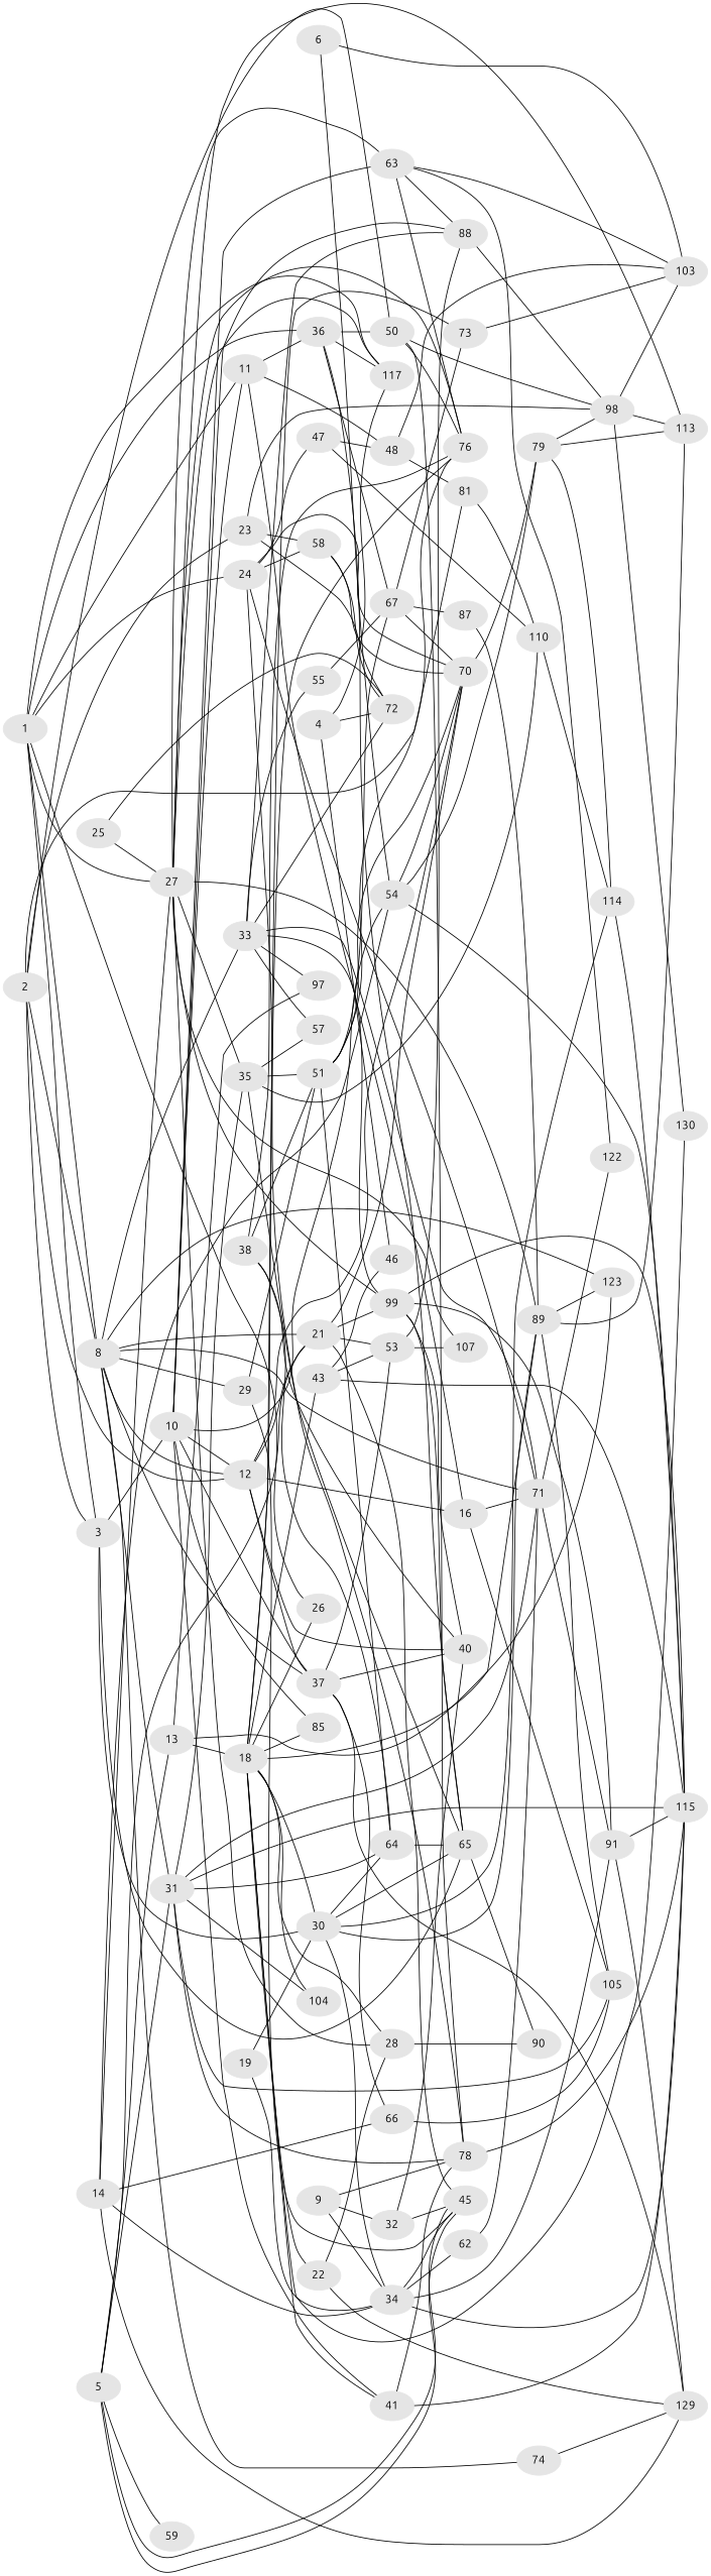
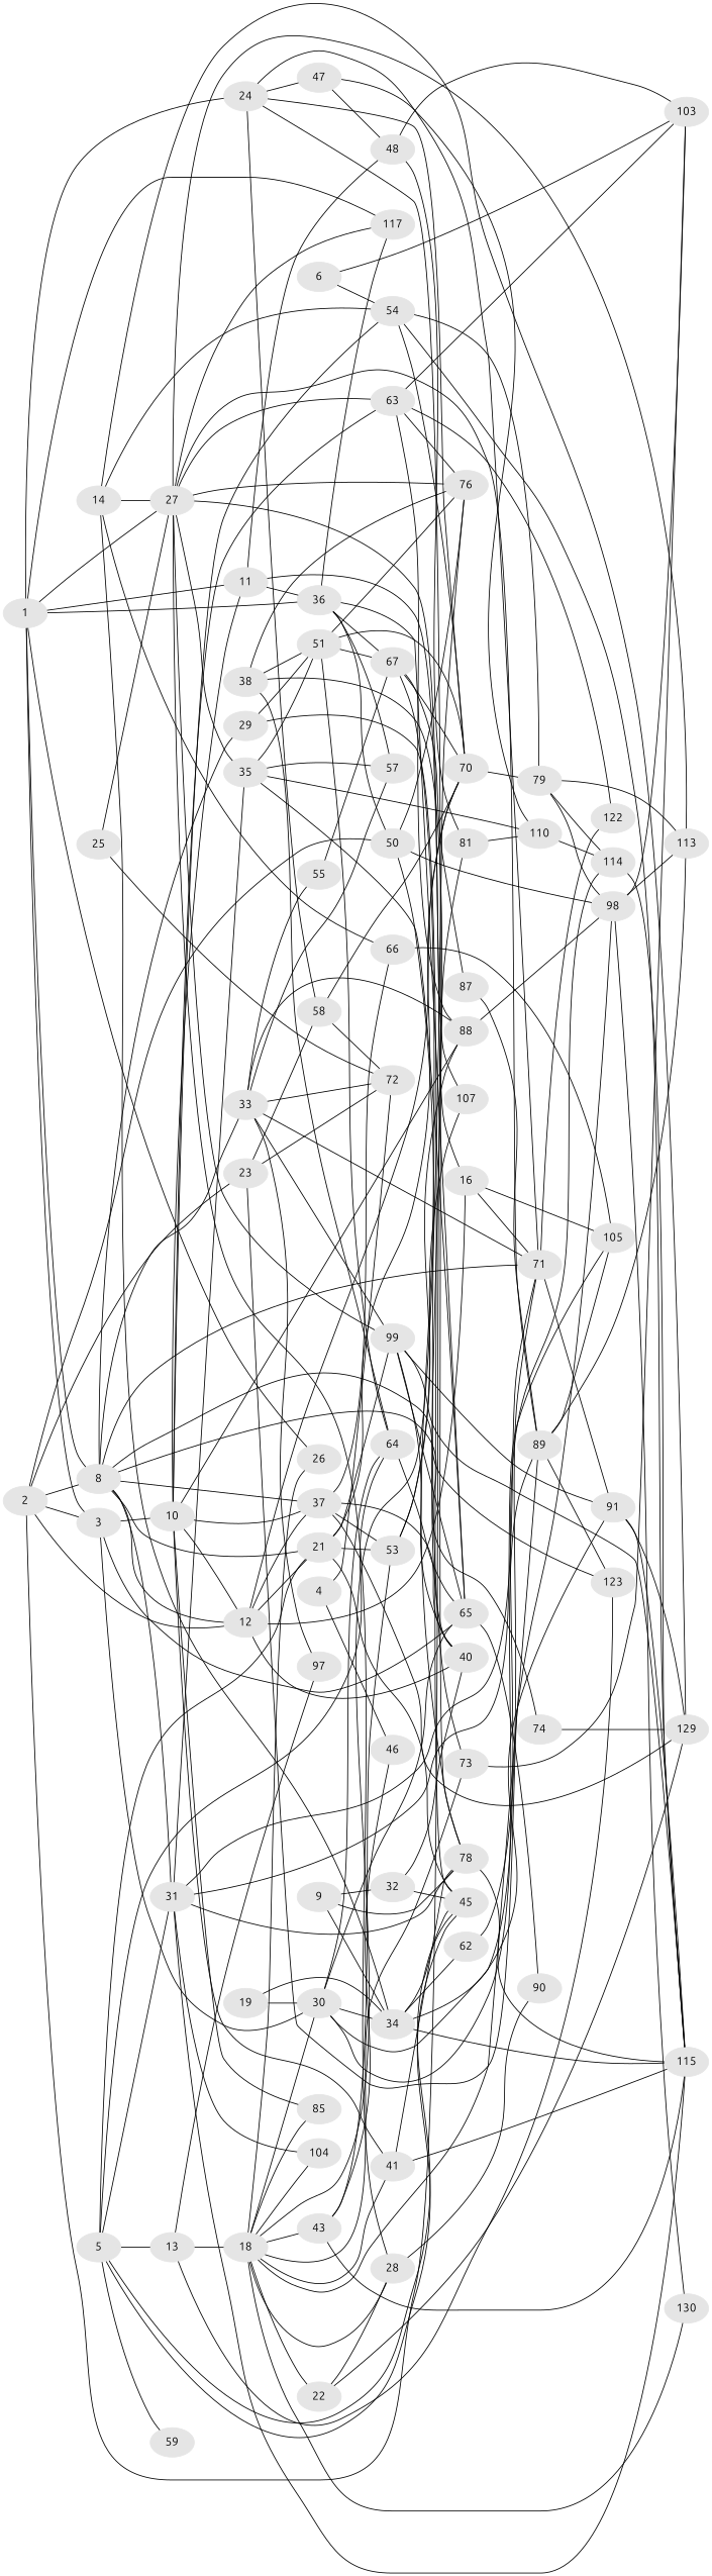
  graph {
    fontname=Ubuntu
    rankdir=LR
    node [color=gray90 fontname=Ubuntu style=filled]
    edge [fontname=Ubuntu]
    1 [super="+119"]
    3 [super="+95"]
    8 [super="+17"]
    11 [super="+75"]
    24 [super="+42"]
    26
    27 [super="+109"]
    36 [super="+80"]
    117
    10 [super="+112"]
    30 [super="+56"]
    65 [super="+127"]
    12 [super="+44"]
    21 [super="+49"]
    31 [super="+60"]
    29
    33 [super="+52"]
    37 [super="+68"]
    71 [super="+126"]
    74
    123
    16 [super="+106"]
    48
    78 [super="+86"]
    70 [super="+125"]
    58 [super="+92"]
    47 [super="+105"]
    63 [super="+77"]
    28
    76 [super="+99"]
    89 [super="+94"]
    n32 [label=99 super="+82"]
    35 [super="+120"]
    107
    113
    50
    57
    67
    2 [super="+7"]
    23
    81
    40
    72 [super="+83"]
    98 [super="+128"]
    110
    54 [super="+93"]
    41 [super="+96"]
    85
    88
    64 [super="+131"]
    34 [super="+61"]
    114 [super="+118"]
    90
    4
    46
    5 [super="+15"]
    13
    45 [super="+84"]
    59
    18 [super="+20"]
    97
    53 [super="+69"]
    n63 [label=105]
    104
    115 [super="+121"]
    79
    6
    103 [super="+108"]
    51 [super="+124"]
    55
    66
    129
    91 [super="+100"]
    122
    32 [super="+102"]
    9
    62
    22
    43
    73
    130
    14 [super="+111"]
    19
    25
    87
    38 [super="+116"]
    1 -- 3
    1 -- 8
    1 -- 11
    1 -- 24
    1 -- 26
    1 -- 27
    1 -- 36
    1 -- 117
    3 -- 10
    3 -- 30
    3 -- 65
    8 -- 12
    8 -- 21
    8 -- 31
    8 -- 29
    8 -- 33
    8 -- 37
    8 -- 71
    8 -- 74
    8 -- 123
    11 -- 36
    11 -- 16
    11 -- 48
    24 -- 71
    24 -- 78
    24 -- 70
    24 -- 58
    24 -- 47
    27 -- 117
    27 -- 63
    27 -- 28
    27 -- 76
    27 -- 89
    27 -- n32
    27 -- 35
    27 -- 107
    27 -- 113
    36 -- 117
    36 -- 65
    36 -- 50
+   36 -- 57
    36 -- 67
    10 -- 11
    10 -- 12
    10 -- 37
    10 -- 63
    10 -- 54
    10 -- 41
    10 -- 85
    10 -- 88
    30 -- 65
    30 -- 89
    30 -- 64
    30 -- 34
    30 -- 114
    65 -- 90
    12 -- 21
    12 -- 37
    12 -- 16
    12 -- 70
    12 -- 40
    21 -- 70
    21 -- n32
    21 -- 45
    21 -- 53
    31 -- 71
    31 -- 78
    31 -- 35
    31 -- n63
    31 -- 104
    31 -- 115
    29 -- 45
    29 -- 51
    33 -- 71
    33 -- n32
    33 -- 57
    33 -- 72
    33 -- 88
    33 -- 97
    33 -- 55
    37 -- 40
    37 -- 53
    37 -- 66
    37 -- 129
    71 -- 91
    71 -- 122
    74 -- 129
    16 -- 71
    16 -- n63
    48 -- 81
    48 -- 103 [weight=2]
    78 -- 115
    70 -- 79
    58 -- 70 [weight=2]
    58 -- 72
    47 -- 48
    47 -- 110
    63 -- 76
    63 -- 88
    63 -- 103
    63 -- 122
    28 -- 90
    89 -- 123
    89 -- 113
    89 -- n63
    n32 -- 65
    n32 -- 40
    n32 -- 115
    n32 -- 91
    35 -- 65
    35 -- 57
    35 -- 110
    35 -- 51
    50 -- 78
    50 -- 76
    50 -- 98
    67 -- 70
    67 -- 73
    67 -- 87
    2 -- 3
    2 -- 8
    2 -- 12
    2 -- 50
    2 -- 23
    2 -- 81
    23 -- 58
    23 -- 72
    23 -- 98
    81 -- 110
    98 -- 113
    98 -- 103
    98 -- 130
    110 -- 114
    54 -- 70
    54 -- 115
    54 -- 79
    41 -- 78
    41 -- 115
    88 -- 98
    64 -- 65
    34 -- 45
    34 -- 115
    34 -- 91
    34 -- 62
    114 -- 115
-   4 -- 117
    4 -- 72
    4 -- 46
    5 -- 21
    5 -- 31
-   31 -- 64
+   5 -- 64
    5 -- 13
    5 -- 45
    5 -- 45
    5 -- 59
    13 -- 123
    13 -- 18
    13 -- 97
    18 -- 26
    18 -- 30
    18 -- 28
    18 -- 76
    18 -- 89
    18 -- 41
    18 -- 85
    18 -- 104
    18 -- 22
    18 -- 43
    18 -- 73
    18 -- 130
    53 -- 107
    53 -- 88
    79 -- 113
    79 -- 98
    79 -- 114
    6 -- 54
    6 -- 103
    51 -- 70
    51 -- 76
    51 -- 67
    51 -- 64
    55 -- 67
    66 -- n63
    91 -- 115
    91 -- 129
    32 -- 40 [weight=2]
    32 -- 45
    9 -- 78
    9 -- 34
    9 -- 32
    62 -- 71
    22 -- 28
    22 -- 129
    43 -- 46
    43 -- 53
    43 -- 115
    73 -- 103
    14 -- 27
    14 -- 54
    14 -- 34
    14 -- 66
    14 -- 129
    19 -- 30
    19 -- 34
    25 -- 27
    25 -- 72
    87 -- 89
    38 -- 76
    38 -- 40
    38 -- 64
    38 -- 51
  }
